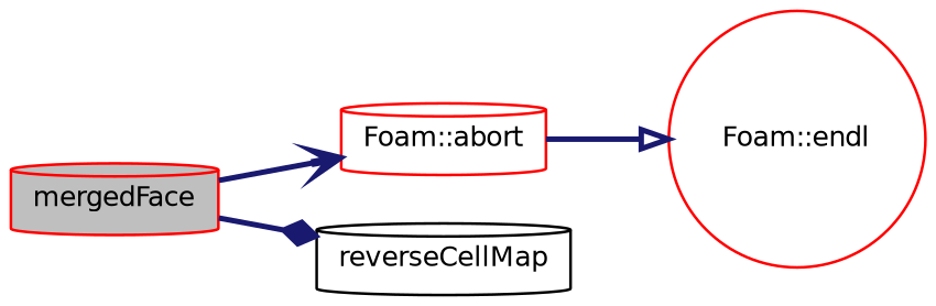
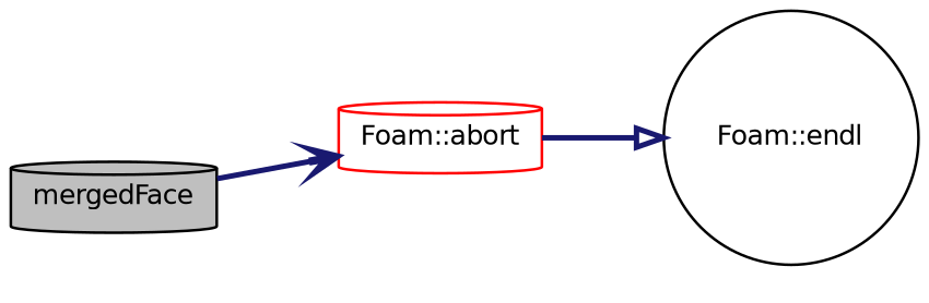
  digraph {
    rankdir=LR
    node [color=black fontname=Helvetica fontsize=10 shape=cylinder]
    edge [color=midnightblue fontname=Helvetica fontsize=10 labelfontname=Helvetica labelfontsize=10 style=bold]
-   n1 [color=red fillcolor=grey75 fontcolor=black height=0.2 label=mergedFace style=filled width=0.4]
+   n1 [fillcolor=grey75 fontcolor=black height=0.2 label=mergedFace style=filled width=0.4]
    n2 [color=red height=0.2 label="Foam::abort" width=0.4]
-   n3 [height=0.2 label=reverseCellMap width=0.4]
-   n4 [color=red height=0.2 label="Foam::endl" shape=circle width=0.4]
+   n4 [height=0.2 label="Foam::endl" shape=circle width=0.4]
    n1 -> n2 [arrowhead=vee]
-   n1 -> n3 [arrowhead=diamond]
    n2 -> n4 [arrowhead=onormal]
  }
